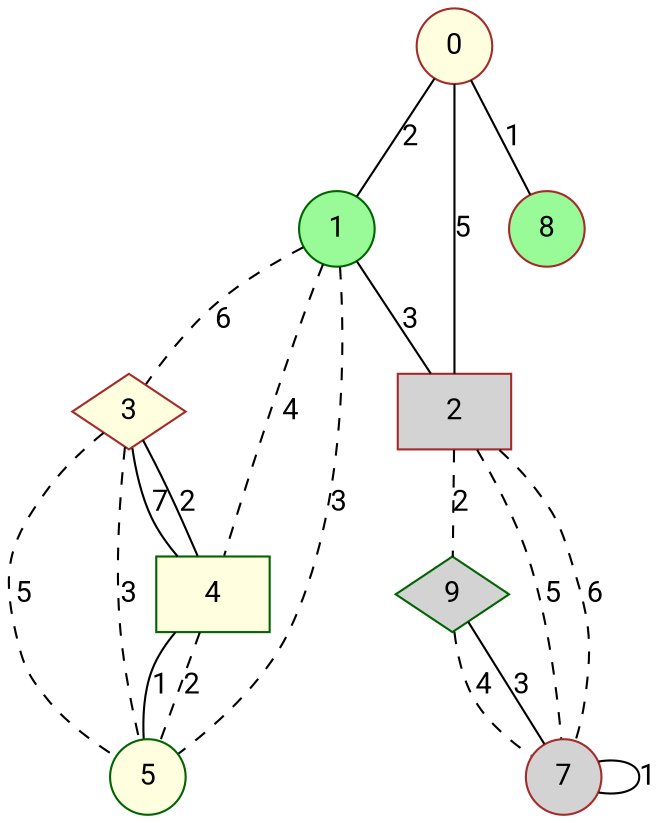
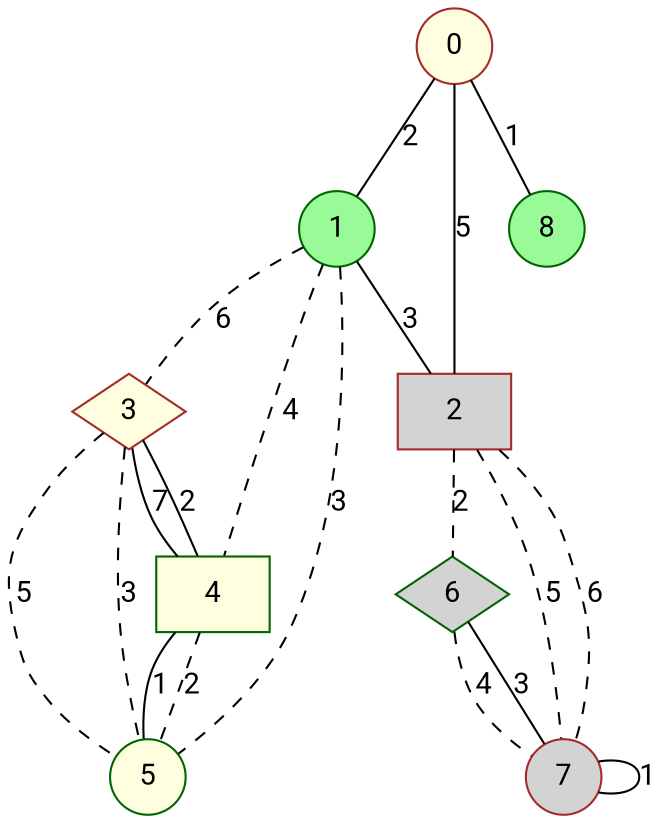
  graph {
    fontname=Roboto
    node [color=brown fillcolor=lightyellow fontname=Roboto shape=circle style=filled weight=1]
    edge [fontname=Roboto style=dashed]
    1 [color=darkgreen fillcolor=palegreen]
    0
    2 [fillcolor=lightgrey shape=box]
-   8 [fillcolor=palegreen weight=4]
+   8 [color=darkgreen fillcolor=palegreen weight=4]
    3 [shape=diamond]
    4 [color=darkgreen shape=box]
    5 [color=darkgreen]
-   6 [color=darkgreen fillcolor=lightgrey shape=diamond label=9]
+   6 [color=darkgreen fillcolor=lightgrey shape=diamond]
    7 [fillcolor=lightgrey weight=2]
    1 -- 2 [label=3 style=solid]
    1 -- 3 [label=6]
    1 -- 4 [label=4]
    1 -- 5 [label=3]
    0 -- 1 [label=2 style=solid]
    0 -- 2 [label=5 style=solid]
    0 -- 8 [label=1 style=solid]
    2 -- 6 [label=2]
    2 -- 7 [label=5]
    2 -- 7 [label=6]
    3 -- 4 [label=7 style=solid]
    3 -- 4 [label=2 style=solid]
    3 -- 5 [label=5]
    3 -- 5 [label=3]
    4 -- 5 [label=2]
    4 -- 5 [label=1 style=solid]
    6 -- 7 [label=3 style=solid]
    6 -- 7 [label=4]
    7 -- 7 [label=1 style=solid]
  }
